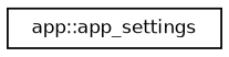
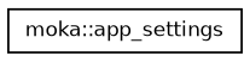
  digraph {
    rankdir=LR
-   n1 [color=black fillcolor=white fontname=Helvetica fontsize=10 height=0.2 label="app::app_settings" shape=record style=filled width=0.4]
+   n1 [color=black fillcolor=white fontname=Helvetica fontsize=10 height=0.2 label="moka::app_settings" shape=record style=filled width=0.4]
  }
